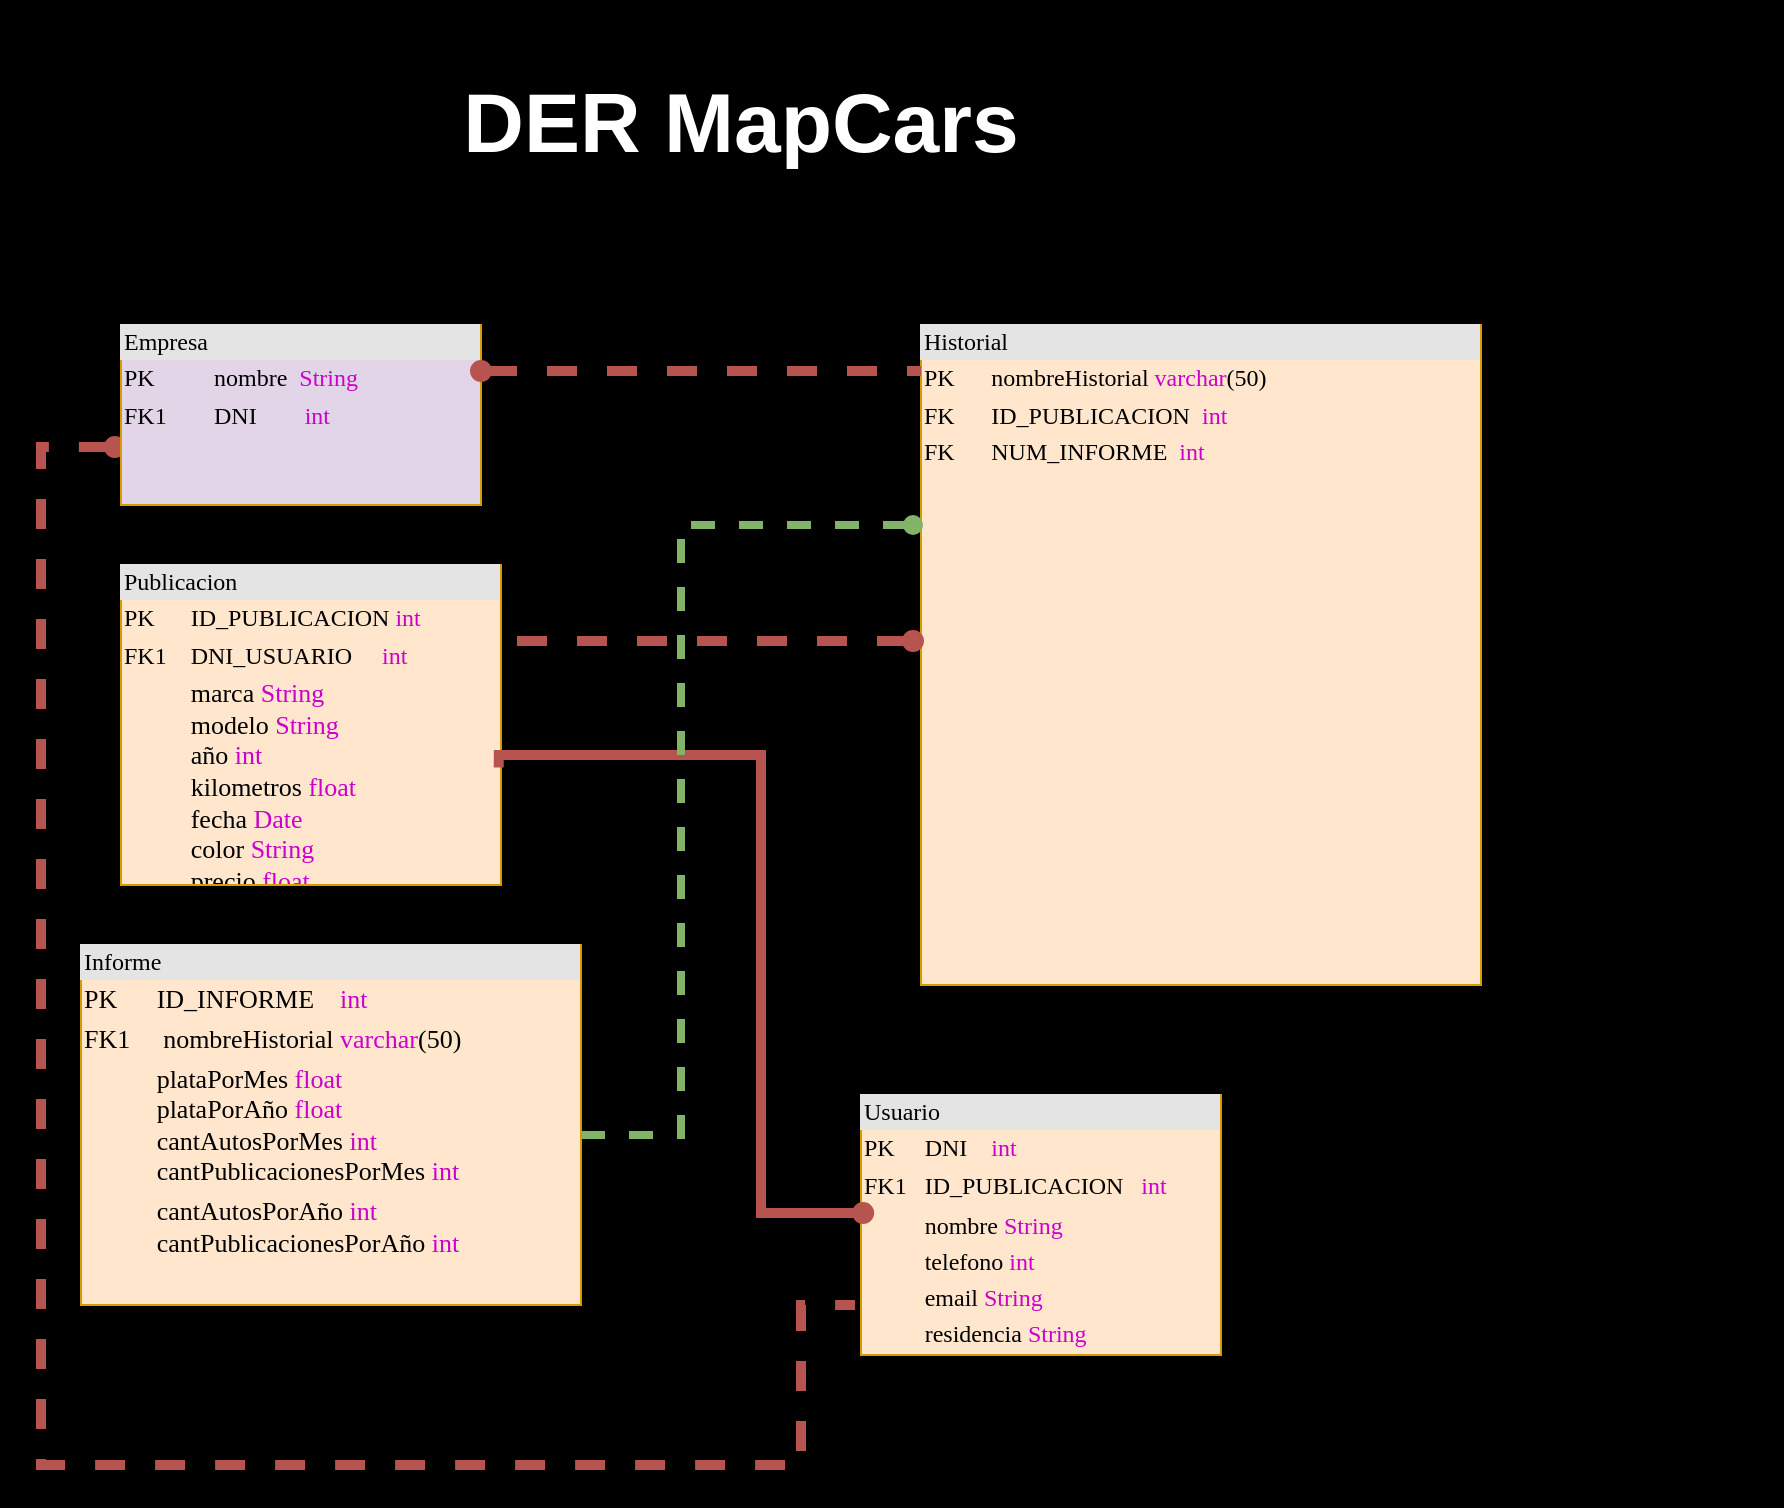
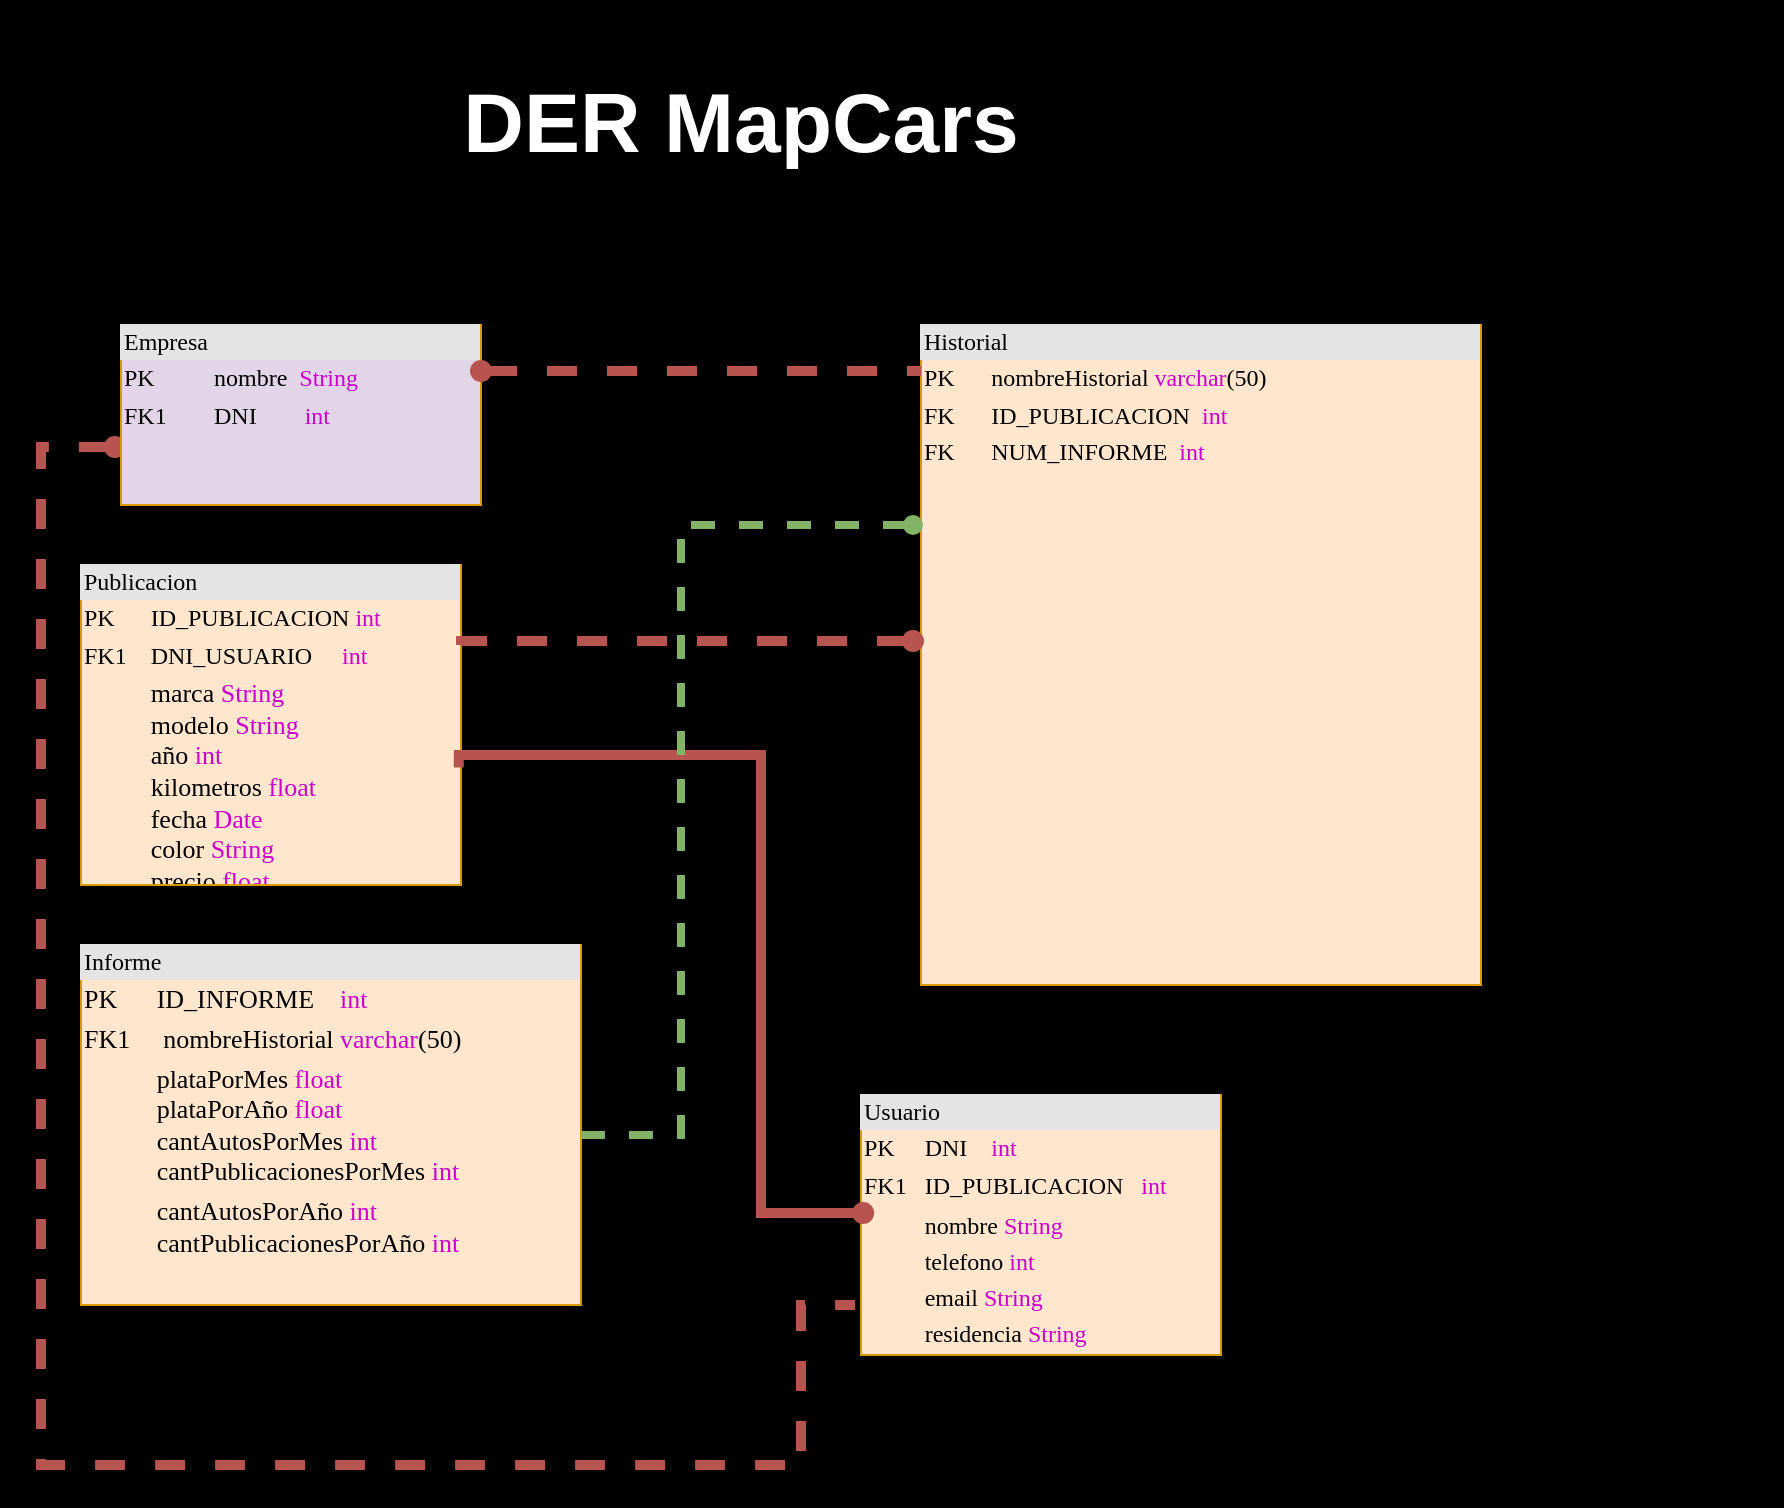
  <mxCell id="0" />
  <mxCell id="1" parent="0" />
  <mxCell id="2" style="edgeStyle=orthogonalEdgeStyle;rounded=0;orthogonalLoop=1;jettySize=auto;html=1;dashed=1;fillColor=#f8cecc;strokeColor=#b85450;startArrow=oval;startFill=1;endArrow=none;endFill=0;exitX=-0.017;exitY=0.678;exitDx=0;exitDy=0;exitPerimeter=0;strokeWidth=5;" edge="1" parent="1" source="3"><mxGeometry relative="1" as="geometry"><mxPoint x="427" y="652" as="targetPoint" /><Array as="points"><mxPoint x="20" y="223" /><mxPoint x="20" y="732" /><mxPoint x="400" y="732" /><mxPoint x="400" y="652" /></Array></mxGeometry></mxCell>
  <mxCell id="3" value="&lt;div style=&quot;box-sizing: border-box ; width: 100% ; background: #e4e4e4 ; padding: 2px&quot;&gt;Empresa&lt;/div&gt;&lt;table style=&quot;width: 100% ; font-size: 1em&quot; cellpadding=&quot;2&quot; cellspacing=&quot;0&quot;&gt;&lt;tbody&gt;&lt;tr&gt;&lt;td&gt;PK&lt;/td&gt;&lt;td&gt;nombre&amp;nbsp; &lt;font color=&quot;#cc00cc&quot;&gt;String&lt;/font&gt;&lt;/td&gt;&lt;/tr&gt;&lt;tr&gt;&lt;td&gt;FK1&lt;/td&gt;&lt;td&gt;DNI&amp;nbsp; &amp;nbsp; &amp;nbsp; &amp;nbsp; &lt;font color=&quot;#cc00cc&quot;&gt;int&lt;/font&gt;&lt;/td&gt;&lt;/tr&gt;&lt;tr&gt;&lt;td&gt;&lt;/td&gt;&lt;td&gt;&lt;br&gt;&lt;/td&gt;&lt;/tr&gt;&lt;/tbody&gt;&lt;/table&gt;" style="verticalAlign=top;align=left;overflow=fill;html=1;rounded=0;shadow=0;comic=0;labelBackgroundColor=none;strokeWidth=1;fontFamily=Verdana;fontSize=12;fillColor=#e1d5e7;strokeColor=#d79b00;" parent="1" vertex="1"><mxGeometry x="60" y="162" width="180" height="90" as="geometry" /></mxCell>
  <mxCell id="4" value="&lt;div style=&quot;box-sizing: border-box ; width: 100% ; background: #e4e4e4 ; padding: 2px&quot;&gt;Usuario&lt;/div&gt;&lt;table style=&quot;width: 100% ; font-size: 1em&quot; cellpadding=&quot;2&quot; cellspacing=&quot;0&quot;&gt;&lt;tbody&gt;&lt;tr&gt;&lt;td&gt;PK&lt;/td&gt;&lt;td&gt;DNI&amp;nbsp; &amp;nbsp; &lt;font color=&quot;#cc00cc&quot;&gt;int&lt;/font&gt;&lt;/td&gt;&lt;/tr&gt;&lt;tr&gt;&lt;td&gt;FK1&lt;/td&gt;&lt;td&gt;ID_PUBLICACION&amp;nbsp; &amp;nbsp;&lt;font color=&quot;#cc00cc&quot;&gt;int&lt;/font&gt;&lt;/td&gt;&lt;/tr&gt;&lt;tr style=&quot;line-height: 150%&quot;&gt;&lt;td&gt;&lt;/td&gt;&lt;td&gt;nombre &lt;font color=&quot;#cc00cc&quot;&gt;String&lt;/font&gt;&lt;br&gt;telefono &lt;font color=&quot;#cc00cc&quot;&gt;int&lt;/font&gt;&lt;br&gt;email &lt;font color=&quot;#cc00cc&quot;&gt;String&lt;/font&gt;&lt;br&gt;residencia &lt;font color=&quot;#cc00cc&quot;&gt;String&lt;/font&gt;&lt;br&gt;&lt;br&gt;&lt;/td&gt;&lt;/tr&gt;&lt;tr&gt;&lt;td&gt;&lt;br&gt;&lt;/td&gt;&lt;td&gt;&lt;br&gt;&lt;/td&gt;&lt;/tr&gt;&lt;tr&gt;&lt;td&gt;&lt;br&gt;&lt;/td&gt;&lt;td&gt;&lt;br&gt;&lt;/td&gt;&lt;/tr&gt;&lt;tr&gt;&lt;td&gt;&lt;br&gt;&lt;/td&gt;&lt;td&gt;&lt;br&gt;&lt;/td&gt;&lt;/tr&gt;&lt;/tbody&gt;&lt;/table&gt;" style="verticalAlign=top;align=left;overflow=fill;html=1;rounded=0;shadow=0;comic=0;labelBackgroundColor=none;strokeWidth=1;fontFamily=Verdana;fontSize=12;fillColor=#ffe6cc;strokeColor=#d79b00;" parent="1" vertex="1"><mxGeometry x="430" y="547" width="180" height="130" as="geometry" /></mxCell>
- <mxCell id="5" value="&lt;div style=&quot;box-sizing: border-box ; width: 100% ; background: #e4e4e4 ; padding: 2px&quot;&gt;Publicacion&lt;/div&gt;&lt;table style=&quot;width: 100% ; font-size: 1em&quot; cellpadding=&quot;2&quot; cellspacing=&quot;0&quot;&gt;&lt;tbody&gt;&lt;tr&gt;&lt;td&gt;PK&lt;/td&gt;&lt;td&gt;ID_PUBLICACION &lt;font color=&quot;#cc00cc&quot;&gt;int&lt;/font&gt;&lt;/td&gt;&lt;/tr&gt;&lt;tr&gt;&lt;td&gt;FK1&lt;/td&gt;&lt;td&gt;DNI_USUARIO&amp;nbsp; &amp;nbsp; &amp;nbsp;&lt;font color=&quot;#cc00cc&quot;&gt;int&lt;/font&gt;&lt;/td&gt;&lt;/tr&gt;&lt;tr style=&quot;font-size: 13px&quot;&gt;&lt;td&gt;&lt;/td&gt;&lt;td&gt;marca &lt;font color=&quot;#cc00cc&quot;&gt;String&lt;/font&gt;&lt;br&gt;modelo &lt;font color=&quot;#cc00cc&quot;&gt;String&lt;/font&gt;&lt;br&gt;año &lt;font color=&quot;#cc00cc&quot;&gt;int&lt;/font&gt;&lt;br&gt;kilometros &lt;font color=&quot;#cc00cc&quot;&gt;float&lt;/font&gt;&lt;br&gt;fecha &lt;font color=&quot;#cc00cc&quot;&gt;Date&lt;/font&gt;&lt;br&gt;color &lt;font color=&quot;#cc00cc&quot;&gt;String&lt;/font&gt;&lt;br&gt;precio &lt;font color=&quot;#cc00cc&quot;&gt;float&lt;/font&gt;&lt;br&gt;&lt;br&gt;&lt;/td&gt;&lt;/tr&gt;&lt;/tbody&gt;&lt;/table&gt;" style="verticalAlign=top;align=left;overflow=fill;html=1;rounded=0;shadow=0;comic=0;labelBackgroundColor=none;strokeWidth=1;fontFamily=Verdana;fontSize=12;fillColor=#ffe6cc;strokeColor=#d79b00;" parent="1" vertex="1"><mxGeometry x="60" y="282" width="190" height="160" as="geometry" /></mxCell>
+ <mxCell id="5" value="&lt;div style=&quot;box-sizing: border-box ; width: 100% ; background: #e4e4e4 ; padding: 2px&quot;&gt;Publicacion&lt;/div&gt;&lt;table style=&quot;width: 100% ; font-size: 1em&quot; cellpadding=&quot;2&quot; cellspacing=&quot;0&quot;&gt;&lt;tbody&gt;&lt;tr&gt;&lt;td&gt;PK&lt;/td&gt;&lt;td&gt;ID_PUBLICACION &lt;font color=&quot;#cc00cc&quot;&gt;int&lt;/font&gt;&lt;/td&gt;&lt;/tr&gt;&lt;tr&gt;&lt;td&gt;FK1&lt;/td&gt;&lt;td&gt;DNI_USUARIO&amp;nbsp; &amp;nbsp; &amp;nbsp;&lt;font color=&quot;#cc00cc&quot;&gt;int&lt;/font&gt;&lt;/td&gt;&lt;/tr&gt;&lt;tr style=&quot;font-size: 13px&quot;&gt;&lt;td&gt;&lt;/td&gt;&lt;td&gt;marca &lt;font color=&quot;#cc00cc&quot;&gt;String&lt;/font&gt;&lt;br&gt;modelo &lt;font color=&quot;#cc00cc&quot;&gt;String&lt;/font&gt;&lt;br&gt;año &lt;font color=&quot;#cc00cc&quot;&gt;int&lt;/font&gt;&lt;br&gt;kilometros &lt;font color=&quot;#cc00cc&quot;&gt;float&lt;/font&gt;&lt;br&gt;fecha &lt;font color=&quot;#cc00cc&quot;&gt;Date&lt;/font&gt;&lt;br&gt;color &lt;font color=&quot;#cc00cc&quot;&gt;String&lt;/font&gt;&lt;br&gt;precio &lt;font color=&quot;#cc00cc&quot;&gt;float&lt;/font&gt;&lt;br&gt;&lt;br&gt;&lt;/td&gt;&lt;/tr&gt;&lt;/tbody&gt;&lt;/table&gt;" style="verticalAlign=top;align=left;overflow=fill;html=1;rounded=0;shadow=0;comic=0;labelBackgroundColor=none;strokeWidth=1;fontFamily=Verdana;fontSize=12;fillColor=#ffe6cc;strokeColor=#d79b00;" parent="1" vertex="1"><mxGeometry x="40" y="282" width="190" height="160" as="geometry" /></mxCell>
  <mxCell id="6" value="&lt;div style=&quot;box-sizing: border-box ; width: 100% ; background: #e4e4e4 ; padding: 2px&quot;&gt;Historial&lt;/div&gt;&lt;table style=&quot;width: 100% ; font-size: 1em&quot; cellpadding=&quot;2&quot; cellspacing=&quot;0&quot;&gt;&lt;tbody&gt;&lt;tr&gt;&lt;td&gt;PK&lt;/td&gt;&lt;td&gt;nombreHistorial &lt;font color=&quot;#cc00cc&quot;&gt;varchar&lt;/font&gt;(50)&lt;/td&gt;&lt;/tr&gt;&lt;tr&gt;&lt;td&gt;FK&lt;/td&gt;&lt;td&gt;ID_PUBLICACION&amp;nbsp; &lt;font color=&quot;#cc00cc&quot;&gt;int&lt;/font&gt;&lt;br&gt;&lt;/td&gt;&lt;/tr&gt;&lt;tr&gt;&lt;td&gt;FK&lt;/td&gt;&lt;td&gt;NUM_INFORME&amp;nbsp; &lt;font color=&quot;#cc00cc&quot;&gt;int&lt;/font&gt;&lt;/td&gt;&lt;/tr&gt;&lt;tr&gt;&lt;td&gt;&lt;/td&gt;&lt;td&gt;&lt;/td&gt;&lt;/tr&gt;&lt;/tbody&gt;&lt;/table&gt;" style="verticalAlign=top;align=left;overflow=fill;html=1;rounded=0;shadow=0;comic=0;labelBackgroundColor=none;strokeWidth=1;fontFamily=Verdana;fontSize=12;fillColor=#ffe6cc;strokeColor=#d79b00;" parent="1" vertex="1"><mxGeometry x="460" y="162" width="280" height="330" as="geometry" /></mxCell>
  <mxCell id="7" style="edgeStyle=orthogonalEdgeStyle;html=1;entryX=0.5;entryY=0;dashed=1;labelBackgroundColor=none;startArrow=ERmandOne;endArrow=ERoneToMany;fontFamily=Verdana;fontSize=12;align=left;" parent="1" edge="1"><mxGeometry relative="1" as="geometry"><mxPoint x="870" y="542" as="sourcePoint" /><mxPoint x="870" y="582" as="targetPoint" /></mxGeometry></mxCell>
  <mxCell id="8" style="edgeStyle=orthogonalEdgeStyle;rounded=0;orthogonalLoop=1;jettySize=auto;html=1;dashed=1;fillColor=#f8cecc;strokeColor=#b85450;startArrow=oval;startFill=1;endArrow=none;endFill=0;exitX=1;exitY=0.25;exitDx=0;exitDy=0;strokeWidth=5;" edge="1" parent="1" source="3"><mxGeometry relative="1" as="geometry"><mxPoint x="290" y="372" as="sourcePoint" /><mxPoint x="460" y="185" as="targetPoint" /><Array as="points"><mxPoint x="460" y="185" /></Array></mxGeometry></mxCell>
  <mxCell id="9" style="edgeStyle=orthogonalEdgeStyle;rounded=0;orthogonalLoop=1;jettySize=auto;html=1;entryX=0.994;entryY=0.633;entryDx=0;entryDy=0;dashed=0;fillColor=#f8cecc;strokeColor=#b85450;startArrow=oval;startFill=1;endArrow=none;endFill=0;entryPerimeter=0;exitX=0.006;exitY=0.454;exitDx=0;exitDy=0;exitPerimeter=0;strokeWidth=5;" edge="1" parent="1" source="4" target="5"><mxGeometry relative="1" as="geometry"><mxPoint x="370" y="642" as="sourcePoint" /><mxPoint x="427" y="452" as="targetPoint" /><Array as="points"><mxPoint x="380" y="606" /><mxPoint x="380" y="377" /></Array></mxGeometry></mxCell>
  <mxCell id="10" style="edgeStyle=orthogonalEdgeStyle;rounded=0;orthogonalLoop=1;jettySize=auto;html=1;entryX=1;entryY=0.25;entryDx=0;entryDy=0;dashed=1;fillColor=#f8cecc;strokeColor=#b85450;startArrow=oval;startFill=1;endArrow=none;endFill=0;strokeWidth=5;" edge="1" parent="1" target="5"><mxGeometry relative="1" as="geometry"><mxPoint x="456" y="320" as="sourcePoint" /><mxPoint x="600" y="269" as="targetPoint" /><Array as="points"><mxPoint x="430" y="320" /><mxPoint x="430" y="320" /></Array></mxGeometry></mxCell>
  <mxCell id="11" style="edgeStyle=orthogonalEdgeStyle;orthogonalLoop=1;jettySize=auto;html=1;dashed=1;fillColor=#d5e8d4;strokeColor=#82b366;startArrow=oval;startFill=1;endArrow=none;endFill=0;entryX=1;entryY=0.5;entryDx=0;entryDy=0;rounded=0;strokeWidth=4;" edge="1" parent="1" target="13"><mxGeometry relative="1" as="geometry"><mxPoint x="456" y="262" as="sourcePoint" /><mxPoint x="280" y="541" as="targetPoint" /><Array as="points"><mxPoint x="340" y="262" /><mxPoint x="340" y="567" /></Array></mxGeometry></mxCell>
  <mxCell id="12" value="&lt;font color=&quot;#ffffff&quot; style=&quot;font-size: 42px&quot;&gt;DER MapCars&lt;/font&gt;" style="text;strokeColor=none;fillColor=none;html=1;fontSize=24;fontStyle=1;verticalAlign=middle;align=center;" vertex="1" parent="1"><mxGeometry x="280" y="20.5" width="180" height="83" as="geometry" /></mxCell>
  <mxCell id="13" value="&lt;div style=&quot;box-sizing: border-box ; width: 100% ; background: #e4e4e4 ; padding: 2px&quot;&gt;Informe&lt;/div&gt;&lt;table style=&quot;width: 100% ; font-size: 13px&quot; cellpadding=&quot;2&quot; cellspacing=&quot;0&quot;&gt;&lt;tbody&gt;&lt;tr&gt;&lt;td&gt;PK&lt;/td&gt;&lt;td&gt;ID_INFORME&amp;nbsp; &amp;nbsp; &lt;font color=&quot;#cc00cc&quot;&gt;int&lt;/font&gt;&lt;/td&gt;&lt;/tr&gt;&lt;tr&gt;&lt;td&gt;FK1&lt;/td&gt;&lt;td&gt;&amp;nbsp;nombreHistorial &lt;font color=&quot;#cc00cc&quot;&gt;varchar&lt;/font&gt;(50)&amp;nbsp;&lt;br&gt;&lt;/td&gt;&lt;/tr&gt;&lt;tr&gt;&lt;td&gt;&lt;br&gt;&lt;/td&gt;&lt;td&gt;plataPorMes &lt;font color=&quot;#cc00cc&quot; style=&quot;font-size: 13px&quot;&gt;float&lt;/font&gt;&lt;br&gt;plataPorAño &lt;font color=&quot;#cc00cc&quot; style=&quot;font-size: 13px&quot;&gt;float&lt;/font&gt;&lt;br&gt;cantAutosPorMes &lt;font color=&quot;#cc00cc&quot;&gt;int&lt;/font&gt;&lt;br&gt;cantPublicacionesPorMes &lt;font color=&quot;#cc00cc&quot;&gt;int&lt;/font&gt;&lt;/td&gt;&lt;/tr&gt;&lt;tr&gt;&lt;td&gt;&lt;br&gt;&lt;/td&gt;&lt;td&gt;cantAutosPorAño &lt;font color=&quot;#cc00cc&quot;&gt;int&lt;/font&gt;&lt;br&gt;cantPublicacionesPorAño &lt;font color=&quot;#cc00cc&quot;&gt;int&lt;/font&gt;&lt;/td&gt;&lt;/tr&gt;&lt;tr&gt;&lt;td&gt;&lt;/td&gt;&lt;td&gt;&lt;/td&gt;&lt;/tr&gt;&lt;/tbody&gt;&lt;/table&gt;" style="verticalAlign=top;align=left;overflow=fill;html=1;rounded=0;shadow=0;comic=0;labelBackgroundColor=none;strokeWidth=1;fontFamily=Verdana;fontSize=12;fillColor=#ffe6cc;strokeColor=#d79b00;" vertex="1" parent="1"><mxGeometry x="40" y="472" width="250" height="180" as="geometry" /></mxCell>
